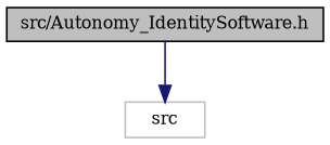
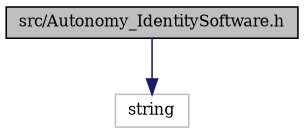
  digraph {
    fontname="DejaVu Serif"
    node [fontname="DejaVu Serif" fontsize=10 shape=record style=filled]
    n1 [color=black fillcolor=grey75 fontcolor=black height=0.2 label="src/Autonomy_IdentitySoftware.h" width=0.4]
-   n2 [color=grey75 fillcolor=white height=0.2 label=src width=0.4]
+   n2 [color=grey75 fillcolor=white height=0.2 label=string width=0.4]
    n1 -> n2 [color=midnightblue fontname="DejaVu Serif" fontsize=10 labelfontname=Helvetica labelfontsize=10 style=solid]
  }
